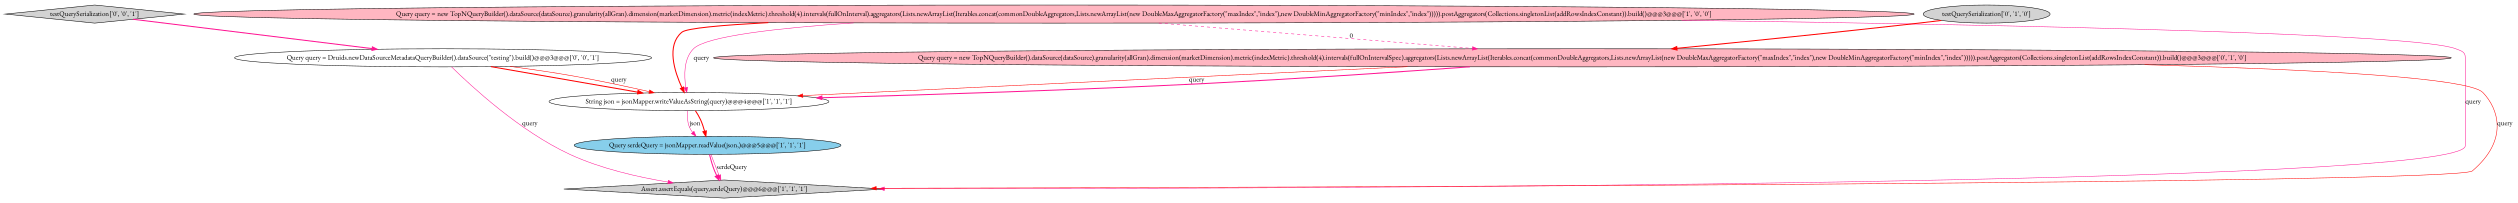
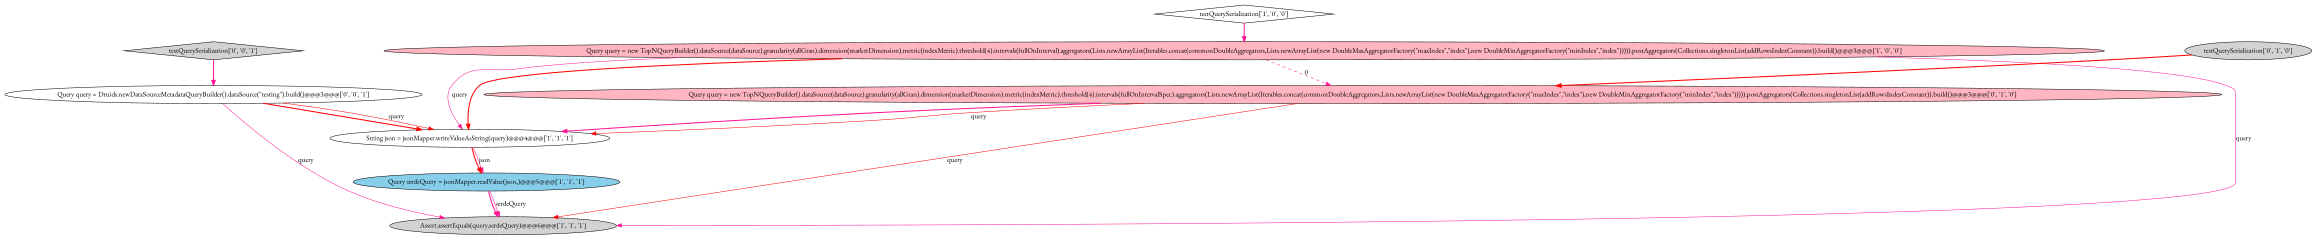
  digraph {
    fontname="EB Garamond"
    node [fillcolor=white fontname="EB Garamond" shape=ellipse style=filled]
    edge [color=deeppink fontname="EB Garamond" style=bold]
    n1 [label="Query query = Druids.newDataSourceMetadataQueryBuilder().dataSource(\"testing\").build()@@@3@@@['0', '0', '1']"]
    n2 [label="String json = jsonMapper.writeValueAsString(query)@@@4@@@['1', '1', '1']"]
-   n3 [fillcolor=lightgrey label="Assert.assertEquals(query,serdeQuery)@@@6@@@['1', '1', '1']" shape=diamond]
+   n3 [fillcolor=lightgrey label="Assert.assertEquals(query,serdeQuery)@@@6@@@['1', '1', '1']"]
    n4 [fillcolor=skyblue label="Query serdeQuery = jsonMapper.readValue(json,)@@@5@@@['1', '1', '1']"]
+   n5 [label="testQuerySerialization['1', '0', '0']" shape=diamond]
    n6 [fillcolor=lightpink label="Query query = new TopNQueryBuilder().dataSource(dataSource).granularity(allGran).dimension(marketDimension).metric(indexMetric).threshold(4).intervals(fullOnInterval).aggregators(Lists.newArrayList(Iterables.concat(commonDoubleAggregators,Lists.newArrayList(new DoubleMaxAggregatorFactory(\"maxIndex\",\"index\"),new DoubleMinAggregatorFactory(\"minIndex\",\"index\"))))).postAggregators(Collections.singletonList(addRowsIndexConstant)).build()@@@3@@@['1', '0', '0']"]
    n7 [fillcolor=lightpink label="Query query = new TopNQueryBuilder().dataSource(dataSource).granularity(allGran).dimension(marketDimension).metric(indexMetric).threshold(4).intervals(fullOnIntervalSpec).aggregators(Lists.newArrayList(Iterables.concat(commonDoubleAggregators,Lists.newArrayList(new DoubleMaxAggregatorFactory(\"maxIndex\",\"index\"),new DoubleMinAggregatorFactory(\"minIndex\",\"index\"))))).postAggregators(Collections.singletonList(addRowsIndexConstant)).build()@@@3@@@['0', '1', '0']"]
    n8 [fillcolor=lightgrey label="testQuerySerialization['0', '0', '1']" shape=diamond]
    n9 [fillcolor=lightgrey label="testQuerySerialization['0', '1', '0']"]
    n1 -> n2 [color=red]
    n1 -> n2 [color=red label=query style=solid]
    n1 -> n3 [label=query style=solid]
    n2 -> n4 [label=json style=solid]
    n2 -> n4 [color=red]
    n4 -> n3
    n4 -> n3 [label=serdeQuery style=solid]
+   n5 -> n6
    n6 -> n2 [color=red]
    n6 -> n2 [label=query style=solid]
    n6 -> n3 [label=query style=solid]
    n6 -> n7 [label=0 style=dashed]
    n7 -> n2 [color=red label=query style=solid]
    n7 -> n2
    n7 -> n3 [color=red label=query style=solid]
    n8 -> n1
    n9 -> n7 [color=red]
  }
